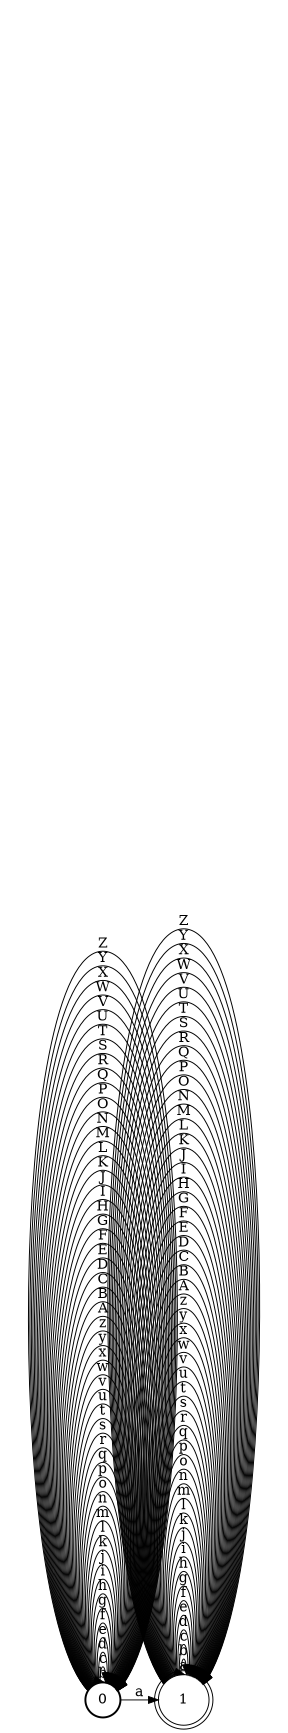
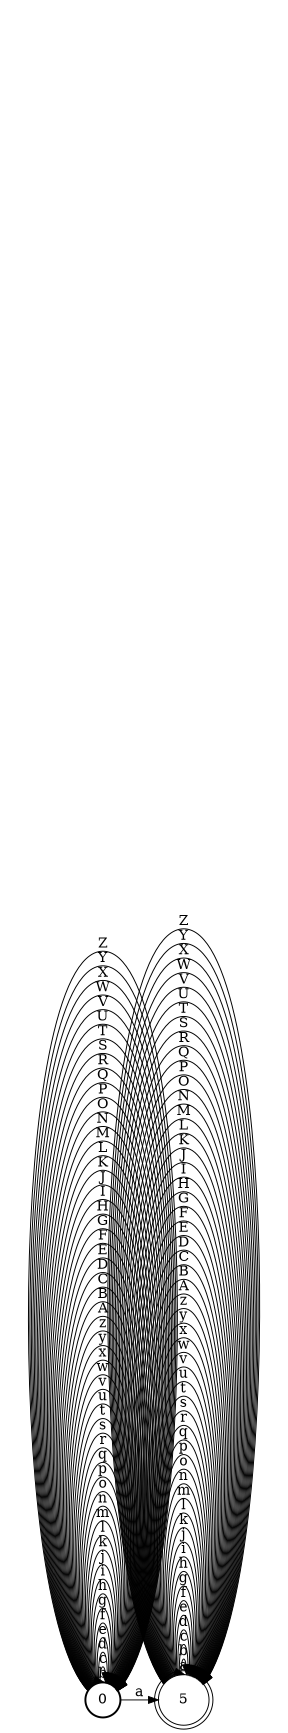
  digraph {
    nodesep=0.01
    rankdir=LR
    ranksep=0.4
    node [fontsize=14]
    edge [fontsize=14]
    n1 [label=0 shape=circle style=bold]
-   n2 [label=1 shape=doublecircle style=solid]
+   n2 [label=5 shape=doublecircle style=solid]
    n1 -> n1 [label=b]
    n1 -> n1 [label=c]
    n1 -> n1 [label=d]
    n1 -> n1 [label=e]
    n1 -> n1 [label=f]
    n1 -> n1 [label=g]
    n1 -> n1 [label=h]
    n1 -> n1 [label=i]
    n1 -> n1 [label=j]
    n1 -> n1 [label=k]
    n1 -> n1 [label=l]
    n1 -> n1 [label=m]
    n1 -> n1 [label=n]
    n1 -> n1 [label=o]
    n1 -> n1 [label=p]
    n1 -> n1 [label=q]
    n1 -> n1 [label=r]
    n1 -> n1 [label=s]
    n1 -> n1 [label=t]
    n1 -> n1 [label=u]
    n1 -> n1 [label=v]
    n1 -> n1 [label=w]
    n1 -> n1 [label=x]
    n1 -> n1 [label=y]
    n1 -> n1 [label=z]
    n1 -> n1 [label=A]
    n1 -> n1 [label=B]
    n1 -> n1 [label=C]
    n1 -> n1 [label=D]
    n1 -> n1 [label=E]
    n1 -> n1 [label=F]
    n1 -> n1 [label=G]
    n1 -> n1 [label=H]
    n1 -> n1 [label=I]
    n1 -> n1 [label=J]
    n1 -> n1 [label=K]
    n1 -> n1 [label=L]
    n1 -> n1 [label=M]
    n1 -> n1 [label=N]
    n1 -> n1 [label=O]
    n1 -> n1 [label=P]
    n1 -> n1 [label=Q]
    n1 -> n1 [label=R]
    n1 -> n1 [label=S]
    n1 -> n1 [label=T]
    n1 -> n1 [label=U]
    n1 -> n1 [label=V]
    n1 -> n1 [label=W]
    n1 -> n1 [label=X]
    n1 -> n1 [label=Y]
    n1 -> n1 [label=Z]
    n1 -> n2 [label=a]
    n2 -> n2 [label=a]
    n2 -> n2 [label=b]
    n2 -> n2 [label=c]
    n2 -> n2 [label=d]
    n2 -> n2 [label=e]
    n2 -> n2 [label=f]
    n2 -> n2 [label=g]
    n2 -> n2 [label=h]
    n2 -> n2 [label=i]
    n2 -> n2 [label=j]
    n2 -> n2 [label=k]
    n2 -> n2 [label=l]
    n2 -> n2 [label=m]
    n2 -> n2 [label=n]
    n2 -> n2 [label=o]
    n2 -> n2 [label=p]
    n2 -> n2 [label=q]
    n2 -> n2 [label=r]
    n2 -> n2 [label=s]
    n2 -> n2 [label=t]
    n2 -> n2 [label=u]
    n2 -> n2 [label=v]
    n2 -> n2 [label=w]
    n2 -> n2 [label=x]
    n2 -> n2 [label=y]
    n2 -> n2 [label=z]
    n2 -> n2 [label=A]
    n2 -> n2 [label=B]
    n2 -> n2 [label=C]
    n2 -> n2 [label=D]
    n2 -> n2 [label=E]
    n2 -> n2 [label=F]
    n2 -> n2 [label=G]
    n2 -> n2 [label=H]
    n2 -> n2 [label=I]
    n2 -> n2 [label=J]
    n2 -> n2 [label=K]
    n2 -> n2 [label=L]
    n2 -> n2 [label=M]
    n2 -> n2 [label=N]
    n2 -> n2 [label=O]
    n2 -> n2 [label=P]
    n2 -> n2 [label=Q]
    n2 -> n2 [label=R]
    n2 -> n2 [label=S]
    n2 -> n2 [label=T]
    n2 -> n2 [label=U]
    n2 -> n2 [label=V]
    n2 -> n2 [label=W]
    n2 -> n2 [label=X]
    n2 -> n2 [label=Y]
    n2 -> n2 [label=Z]
  }
